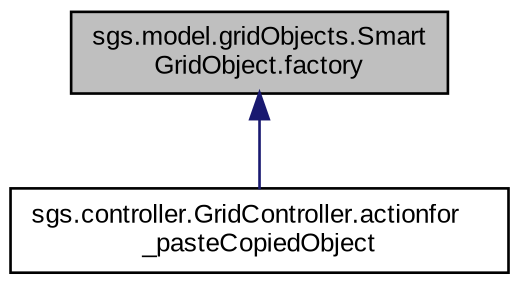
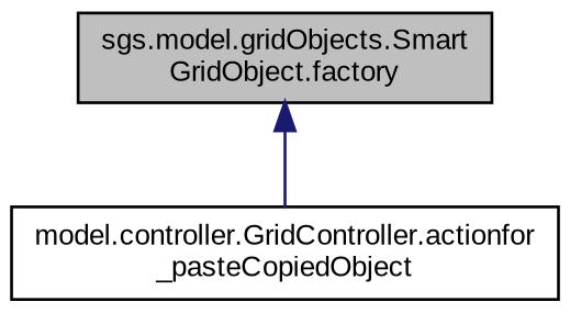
  digraph {
    rankdir=TB
    fontname="Liberation Sans"
    node [color=black fontname="Liberation Sans" fontsize=10 shape=record style=filled]
    n1 [fillcolor=grey75 fontcolor=black height=0.2 label="sgs.model.gridObjects.Smart\lGridObject.factory" width=0.4]
-   n2 [fillcolor=white height=0.2 label="sgs.controller.GridController.actionfor\l_pasteCopiedObject" width=0.4]
+   n2 [fillcolor=white height=0.2 label="model.controller.GridController.actionfor\l_pasteCopiedObject" width=0.4]
    n1 -> n2 [color=midnightblue dir=back fontname="Liberation Sans" fontsize=10 labelfontname=Helvetica labelfontsize=10 style=solid]
  }
